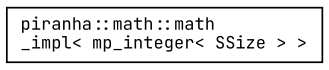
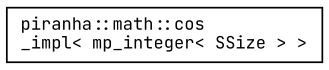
  digraph {
    rankdir=LR
    fontname="JetBrains Mono"
-   n1 [color=black fillcolor=white fontname="JetBrains Mono" fontsize=10 height=0.2 label="piranha::math::math\l_impl\< mp_integer\< SSize \> \>" shape=record style=filled width=0.4]
+   n1 [color=black fillcolor=white fontname="JetBrains Mono" fontsize=10 height=0.2 label="piranha::math::cos\l_impl\< mp_integer\< SSize \> \>" shape=record style=filled width=0.4]
  }
